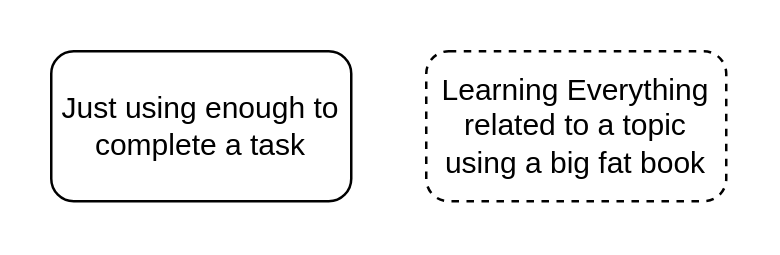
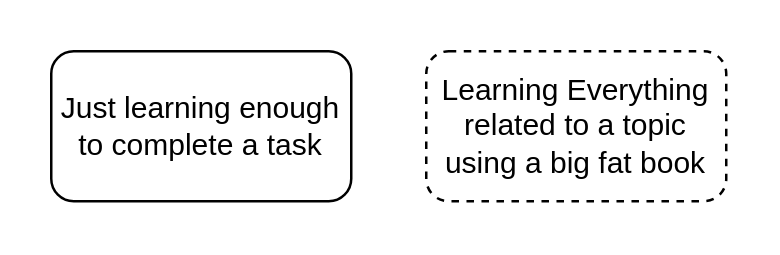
  <mxCell id="0" />
  <mxCell id="1" parent="0" />
  <mxCell id="2" value="&lt;span&gt;Learning Everything related to a topic using a big fat book&lt;/span&gt;" style="rounded=1;whiteSpace=wrap;html=1;dashed=1;" vertex="1" parent="1"><mxGeometry x="170" y="20" width="120" height="60" as="geometry" /></mxCell>
- <mxCell id="3" value="&lt;span&gt;Just using enough to complete a task&lt;/span&gt;" style="rounded=1;whiteSpace=wrap;html=1;" vertex="1" parent="1"><mxGeometry x="20" y="20" width="120" height="60" as="geometry" /></mxCell>
+ <mxCell id="3" value="&lt;span&gt;Just learning enough to complete a task&lt;/span&gt;" style="rounded=1;whiteSpace=wrap;html=1;" vertex="1" parent="1"><mxGeometry x="20" y="20" width="120" height="60" as="geometry" /></mxCell>
